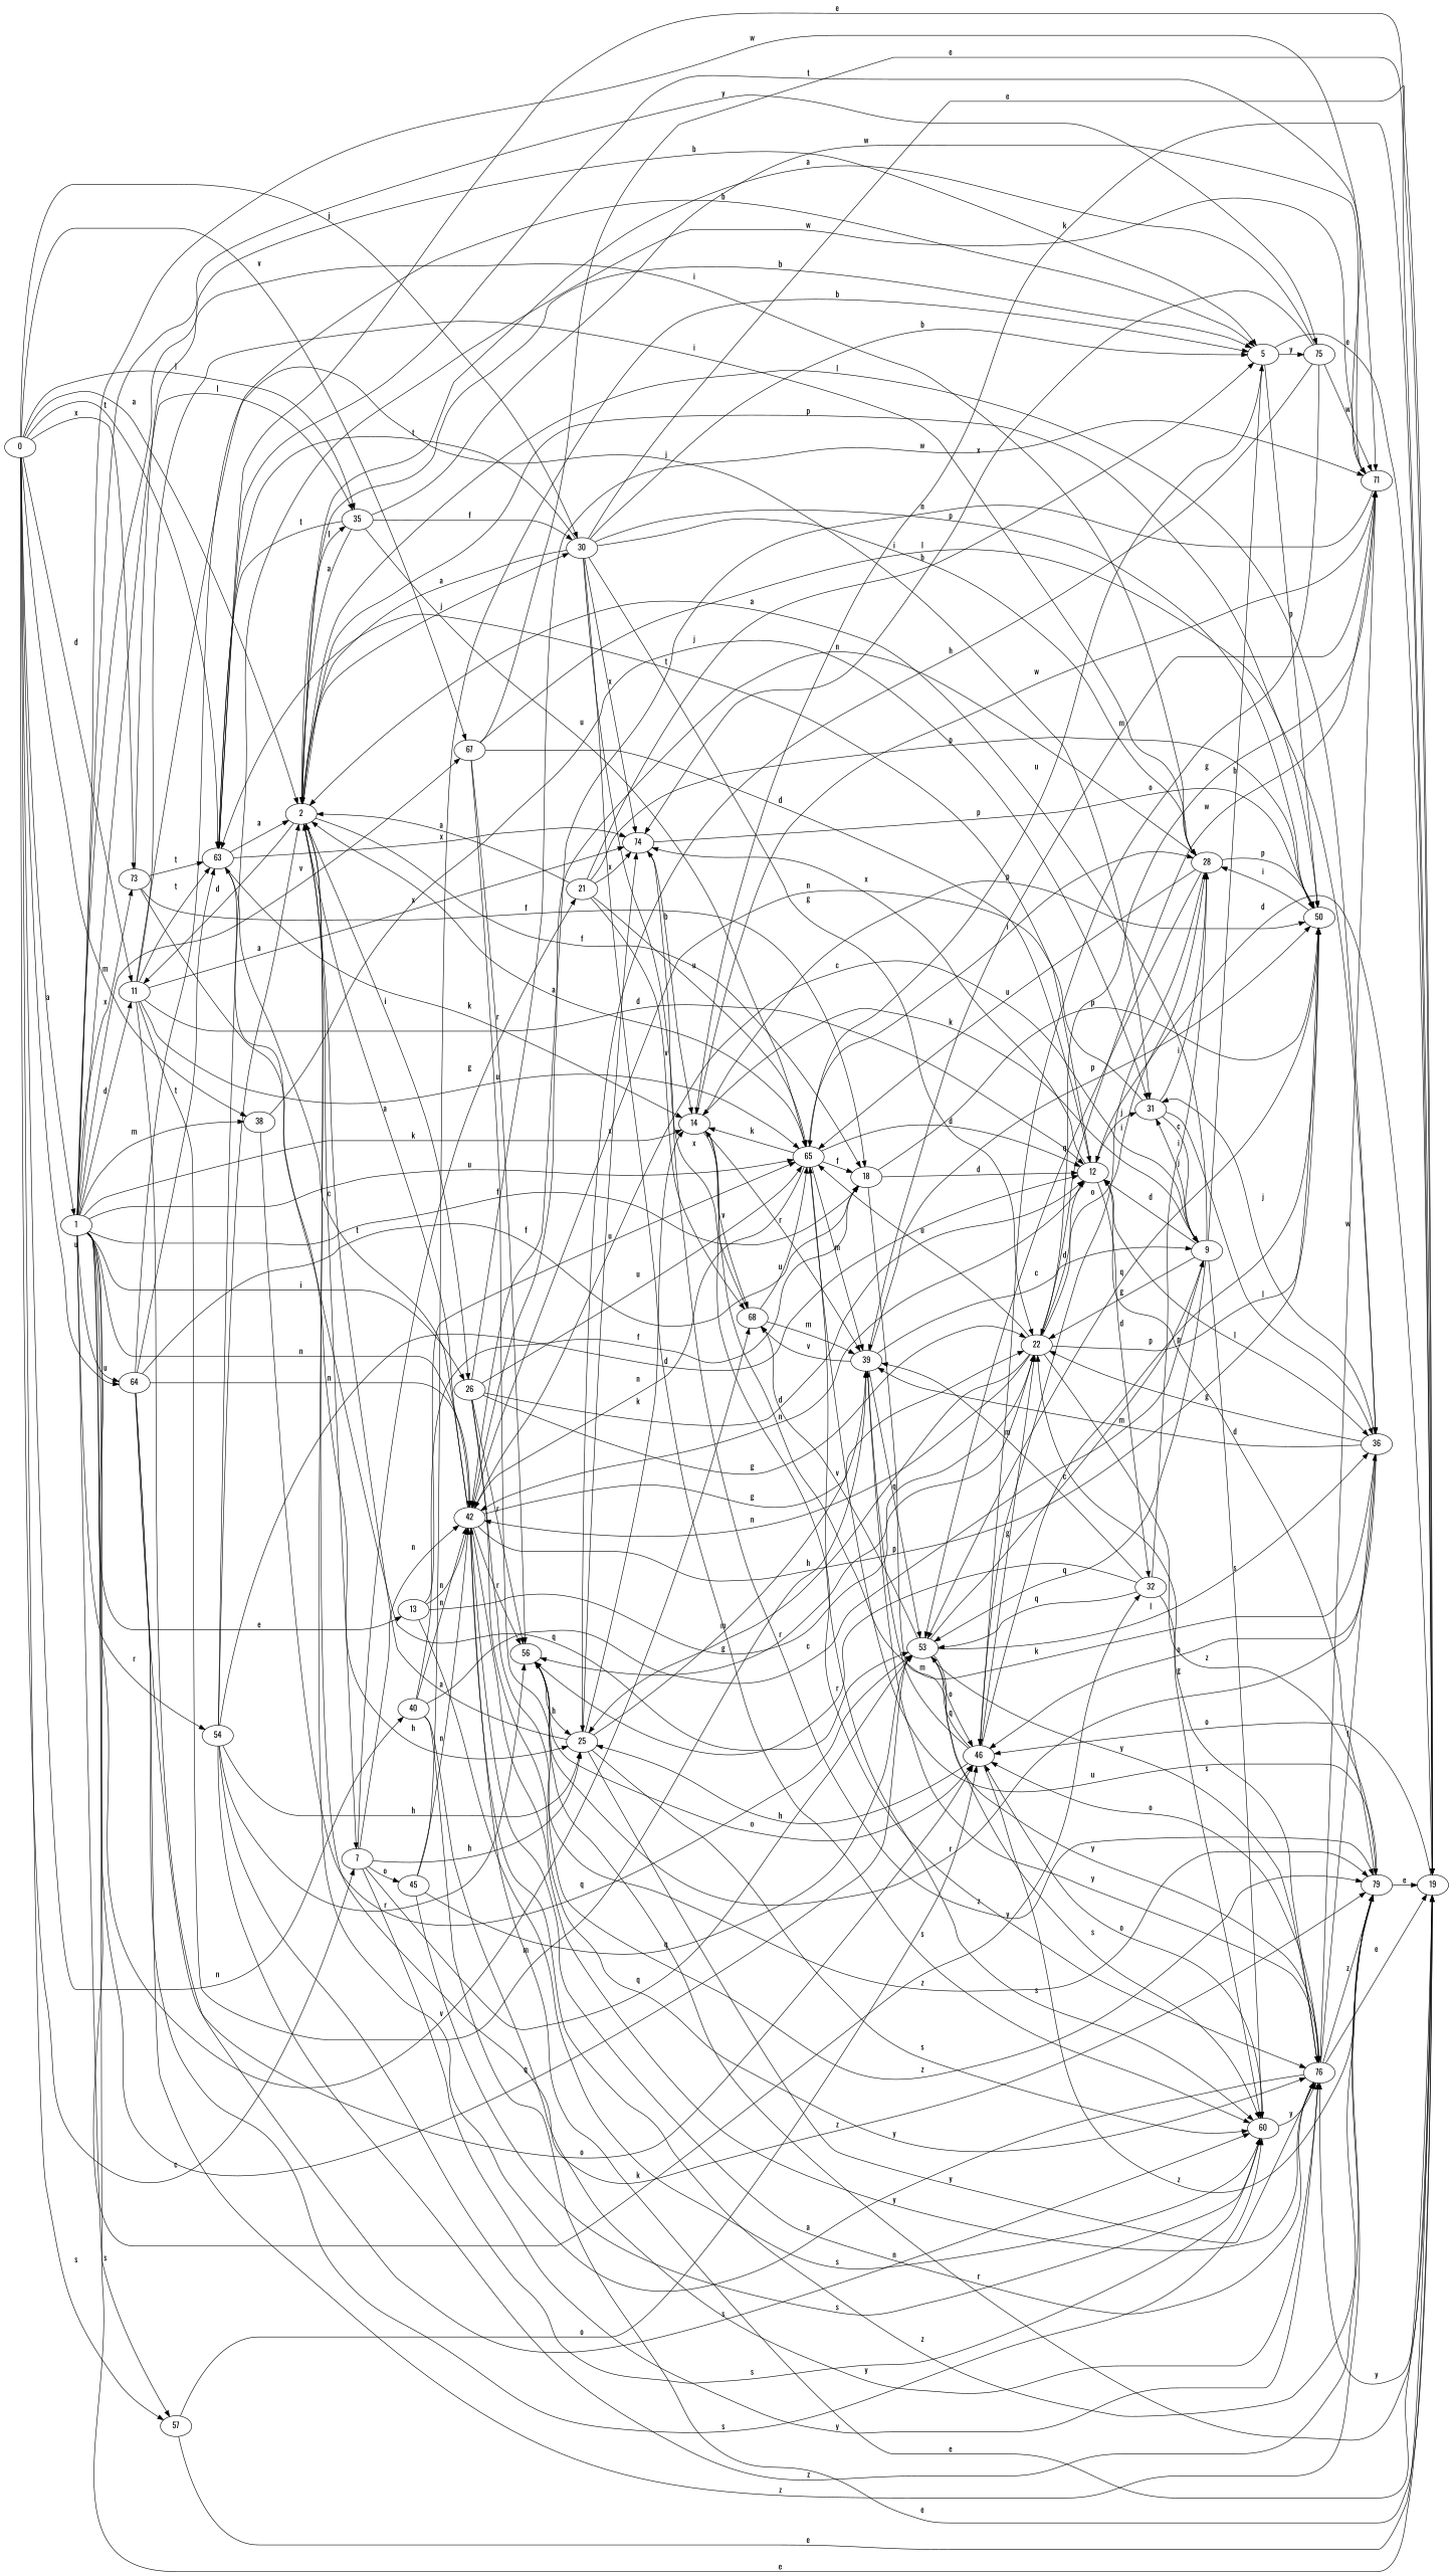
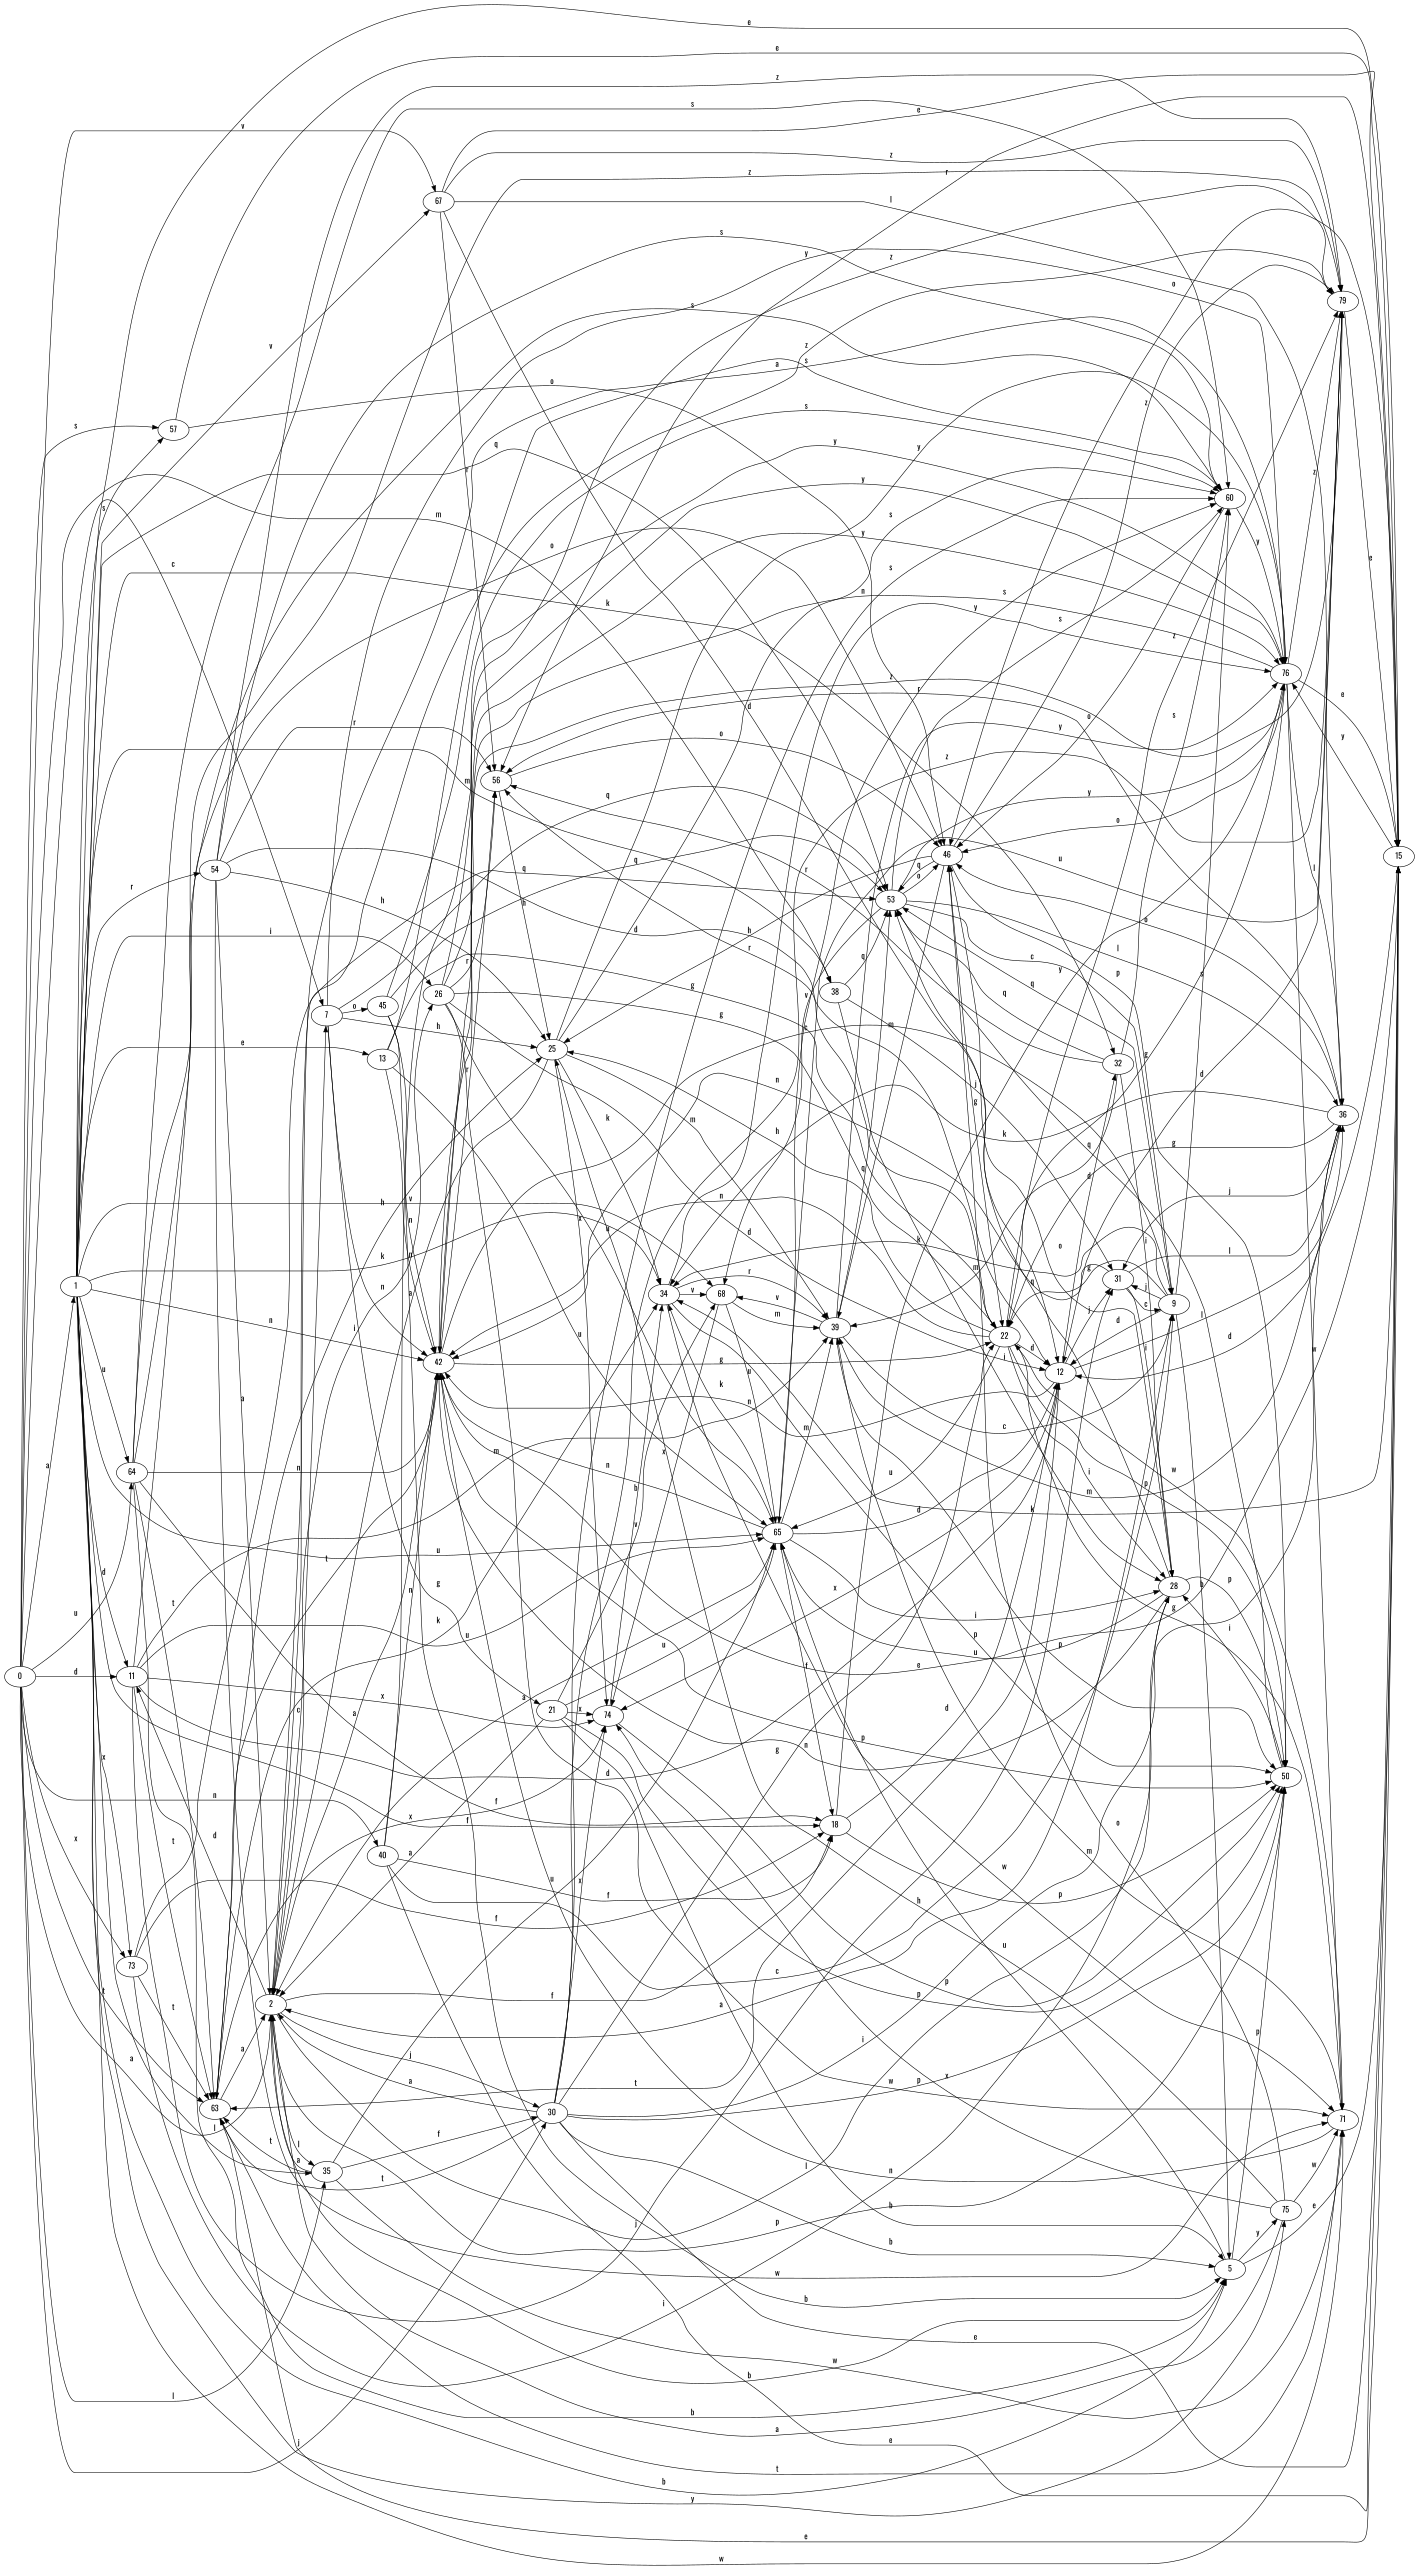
  strict digraph {
    fontname=Oswald
    rankdir=LR
    node [fontname=Oswald]
    edge [fontname=Oswald]
    0
    1
    2
    7
    11
    30
    35
    38
    40
    57
    63
    64
    67
    73
    5
    13
-   15 [label=19]
+   15
    18
    26
    32
-   34 [label=14]
+   34
    42
    53
    54
    65
    68
    71
    75
    36
    50
    79
    21
    25
    45
    76
    12
    31
    60
    28
    39
    74
    22
    9
    46
    56
    0 -> 1 [label=a]
    0 -> 2 [label=a]
    0 -> 7 [label=c]
    0 -> 11 [label=d]
    0 -> 30 [label=j]
    0 -> 35 [label=l]
    0 -> 38 [label=m]
    0 -> 40 [label=n]
    0 -> 57 [label=s]
    0 -> 63 [label=t]
    0 -> 64 [label=u]
    0 -> 67 [label=v]
    0 -> 73 [label=x]
    1 -> 11 [label=d]
    1 -> 35 [label=l]
    1 -> 38 [label=m]
    1 -> 57 [label=s]
    1 -> 64 [label=u]
    1 -> 67 [label=v]
    1 -> 73 [label=x]
    1 -> 5 [label=b]
    1 -> 13 [label=e]
    1 -> 15 [label=e]
    1 -> 18 [label=f]
    1 -> 26 [label=i]
    1 -> 32 [label=k]
    1 -> 34 [label=k]
    1 -> 42 [label=n]
    1 -> 53 [label=q]
    1 -> 54 [label=r]
    1 -> 65 [label=u]
    1 -> 68 [label=v]
    1 -> 71 [label=w]
    1 -> 75 [label=y]
    2 -> 7 [label=c]
    2 -> 11 [label=d]
    2 -> 30 [label=j]
    2 -> 35 [label=l]
    2 -> 5 [label=b]
    2 -> 18 [label=f]
    2 -> 26 [label=i]
    2 -> 36 [label=l]
    2 -> 50 [label=p]
    2 -> 79 [label=z]
    7 -> 42 [label=n]
    7 -> 53 [label=q]
    7 -> 21 [label=g]
    7 -> 25 [label=h]
    7 -> 45 [label=o]
    7 -> 76 [label=y]
    11 -> 63 [label=t]
    11 -> 65 [label=u]
    11 -> 12 [label=d]
    11 -> 31 [label=j]
    11 -> 60 [label=s]
-   11 -> 28 [label=i]
+   38 -> 28 [label=i]
    11 -> 39 [label=m]
    11 -> 74 [label=x]
    30 -> 2 [label=a]
    30 -> 63 [label=t]
    30 -> 5 [label=b]
    30 -> 15 [label=e]
    30 -> 50 [label=p]
    30 -> 79 [label=z]
    30 -> 60 [label=s]
    30 -> 28 [label=i]
    30 -> 74 [label=x]
    30 -> 22 [label=g]
    35 -> 2 [label=a]
    35 -> 30 [label=f]
    35 -> 63 [label=t]
    35 -> 65 [label=u]
    35 -> 71 [label=w]
    38 -> 53 [label=q]
    38 -> 31 [label=j]
    40 -> 15 [label=e]
    40 -> 18 [label=f]
    40 -> 42 [label=n]
    40 -> 76 [label=y]
    40 -> 9 [label=c]
    57 -> 15 [label=e]
    57 -> 46 [label=o]
    63 -> 2 [label=a]
    63 -> 15 [label=e]
    63 -> 34 [label=k]
    63 -> 25 [label=h]
    63 -> 74 [label=x]
    64 -> 63 [label=t]
    64 -> 5 [label=b]
    64 -> 18 [label=f]
    64 -> 42 [label=n]
    64 -> 79 [label=z]
    64 -> 60 [label=s]
    64 -> 46 [label=o]
    67 -> 15 [label=e]
    67 -> 36 [label=l]
    67 -> 79 [label=z]
    67 -> 12 [label=d]
    67 -> 56 [label=r]
    73 -> 63 [label=t]
    73 -> 18 [label=f]
    73 -> 53 [label=q]
    73 -> 28 [label=i]
    5 -> 15 [label=e]
    5 -> 65 [label=u]
    5 -> 75 [label=y]
    5 -> 50 [label=p]
    13 -> 42 [label=n]
    13 -> 65 [label=u]
    13 -> 60 [label=s]
    13 -> 22 [label=g]
    15 -> 34 [label=k]
    15 -> 76 [label=y]
    15 -> 12 [label=d]
    15 -> 46 [label=o]
    15 -> 56 [label=r]
    18 -> 50 [label=p]
    18 -> 76 [label=y]
    18 -> 12 [label=d]
    26 -> 65 [label=u]
    26 -> 71 [label=w]
    26 -> 79 [label=z]
    26 -> 76 [label=y]
    26 -> 12 [label=d]
    26 -> 22 [label=g]
    26 -> 56 [label=r]
    32 -> 53 [label=q]
    32 -> 60 [label=s]
    32 -> 28 [label=i]
    32 -> 39 [label=m]
    32 -> 56 [label=r]
    34 -> 68 [label=v]
    34 -> 71 [label=w]
    34 -> 50 [label=p]
    34 -> 76 [label=y]
    34 -> 39 [label=r]
    42 -> 2 [label=a]
    42 -> 63 [label=t]
    42 -> 15 [label=e]
    42 -> 50 [label=p]
    42 -> 79 [label=z]
    42 -> 76 [label=y]
    42 -> 22 [label=g]
    42 -> 9 [label=c]
    42 -> 56 [label=r]
    53 -> 68 [label=v]
    53 -> 36 [label=l]
    53 -> 76 [label=y]
    53 -> 60 [label=s]
    53 -> 9 [label=c]
    53 -> 46 [label=o]
    54 -> 2 [label=a]
    54 -> 71 [label=w]
    54 -> 79 [label=z]
    54 -> 25 [label=h]
    54 -> 12 [label=d]
    54 -> 60 [label=s]
    54 -> 56 [label=r]
    65 -> 2 [label=a]
    65 -> 18 [label=f]
    65 -> 34 [label=k]
    65 -> 42 [label=n]
    65 -> 12 [label=d]
    65 -> 60 [label=s]
    65 -> 28 [label=i]
    65 -> 39 [label=m]
    68 -> 65 [label=u]
    68 -> 39 [label=m]
    68 -> 74 [label=x]
    71 -> 63 [label=t]
    71 -> 42 [label=n]
    71 -> 39 [label=m]
    71 -> 22 [label=g]
    75 -> 2 [label=a]
    75 -> 71 [label=w]
    75 -> 25 [label=h]
    75 -> 74 [label=x]
    75 -> 46 [label=o]
    36 -> 34 [label=k]
    36 -> 31 [label=j]
    36 -> 39 [label=m]
    36 -> 22 [label=g]
    36 -> 46 [label=o]
    36 -> 56 [label=r]
    50 -> 53 [label=q]
    50 -> 28 [label=i]
    79 -> 15 [label=e]
    79 -> 65 [label=u]
    79 -> 12 [label=d]
    21 -> 2 [label=a]
    21 -> 5 [label=b]
    21 -> 65 [label=u]
    21 -> 68 [label=v]
    21 -> 50 [label=p]
    21 -> 74 [label=x]
    25 -> 2 [label=a]
    25 -> 34 [label=k]
    25 -> 76 [label=y]
    25 -> 60 [label=s]
    25 -> 39 [label=m]
    25 -> 74 [label=x]
    45 -> 5 [label=b]
    45 -> 42 [label=n]
    45 -> 53 [label=q]
    45 -> 60 [label=s]
    76 -> 2 [label=a]
    76 -> 15 [label=e]
    76 -> 42 [label=n]
    76 -> 71 [label=w]
    76 -> 36 [label=l]
    76 -> 79 [label=z]
    76 -> 22 [label=g]
    76 -> 46 [label=o]
    12 -> 63 [label=t]
    12 -> 32 [label=d]
    12 -> 42 [label=n]
    12 -> 36 [label=l]
    12 -> 31 [label=j]
    12 -> 74 [label=x]
    31 -> 42 [label=n]
    31 -> 36 [label=l]
    31 -> 28 [label=i]
    31 -> 9 [label=c]
    60 -> 76 [label=y]
    60 -> 46 [label=o]
    28 -> 42 [label=n]
    28 -> 53 [label=q]
    28 -> 65 [label=u]
    28 -> 50 [label=p]
    28 -> 46 [label=o]
    39 -> 53 [label=q]
    39 -> 68 [label=v]
    39 -> 50 [label=p]
    39 -> 76 [label=y]
    39 -> 9 [label=c]
    74 -> 34 [label=b]
    74 -> 50 [label=p]
    22 -> 42 [label=n]
    22 -> 65 [label=u]
    22 -> 71 [label=w]
    22 -> 50 [label=p]
    22 -> 79 [label=z]
    22 -> 25 [label=h]
    22 -> 12 [label=d]
    22 -> 28 [label=i]
    22 -> 56 [label=r]
    9 -> 2 [label=a]
    9 -> 5 [label=b]
    9 -> 34 [label=k]
    9 -> 53 [label=q]
    9 -> 12 [label=d]
    9 -> 31 [label=j]
    9 -> 60 [label=s]
    9 -> 22 [label=g]
    46 -> 53 [label=q]
    46 -> 50 [label=p]
    46 -> 79 [label=z]
    46 -> 25 [label=h]
    46 -> 39 [label=m]
    46 -> 22 [label=g]
    56 -> 25 [label=h]
    56 -> 46 [label=o]
  }
